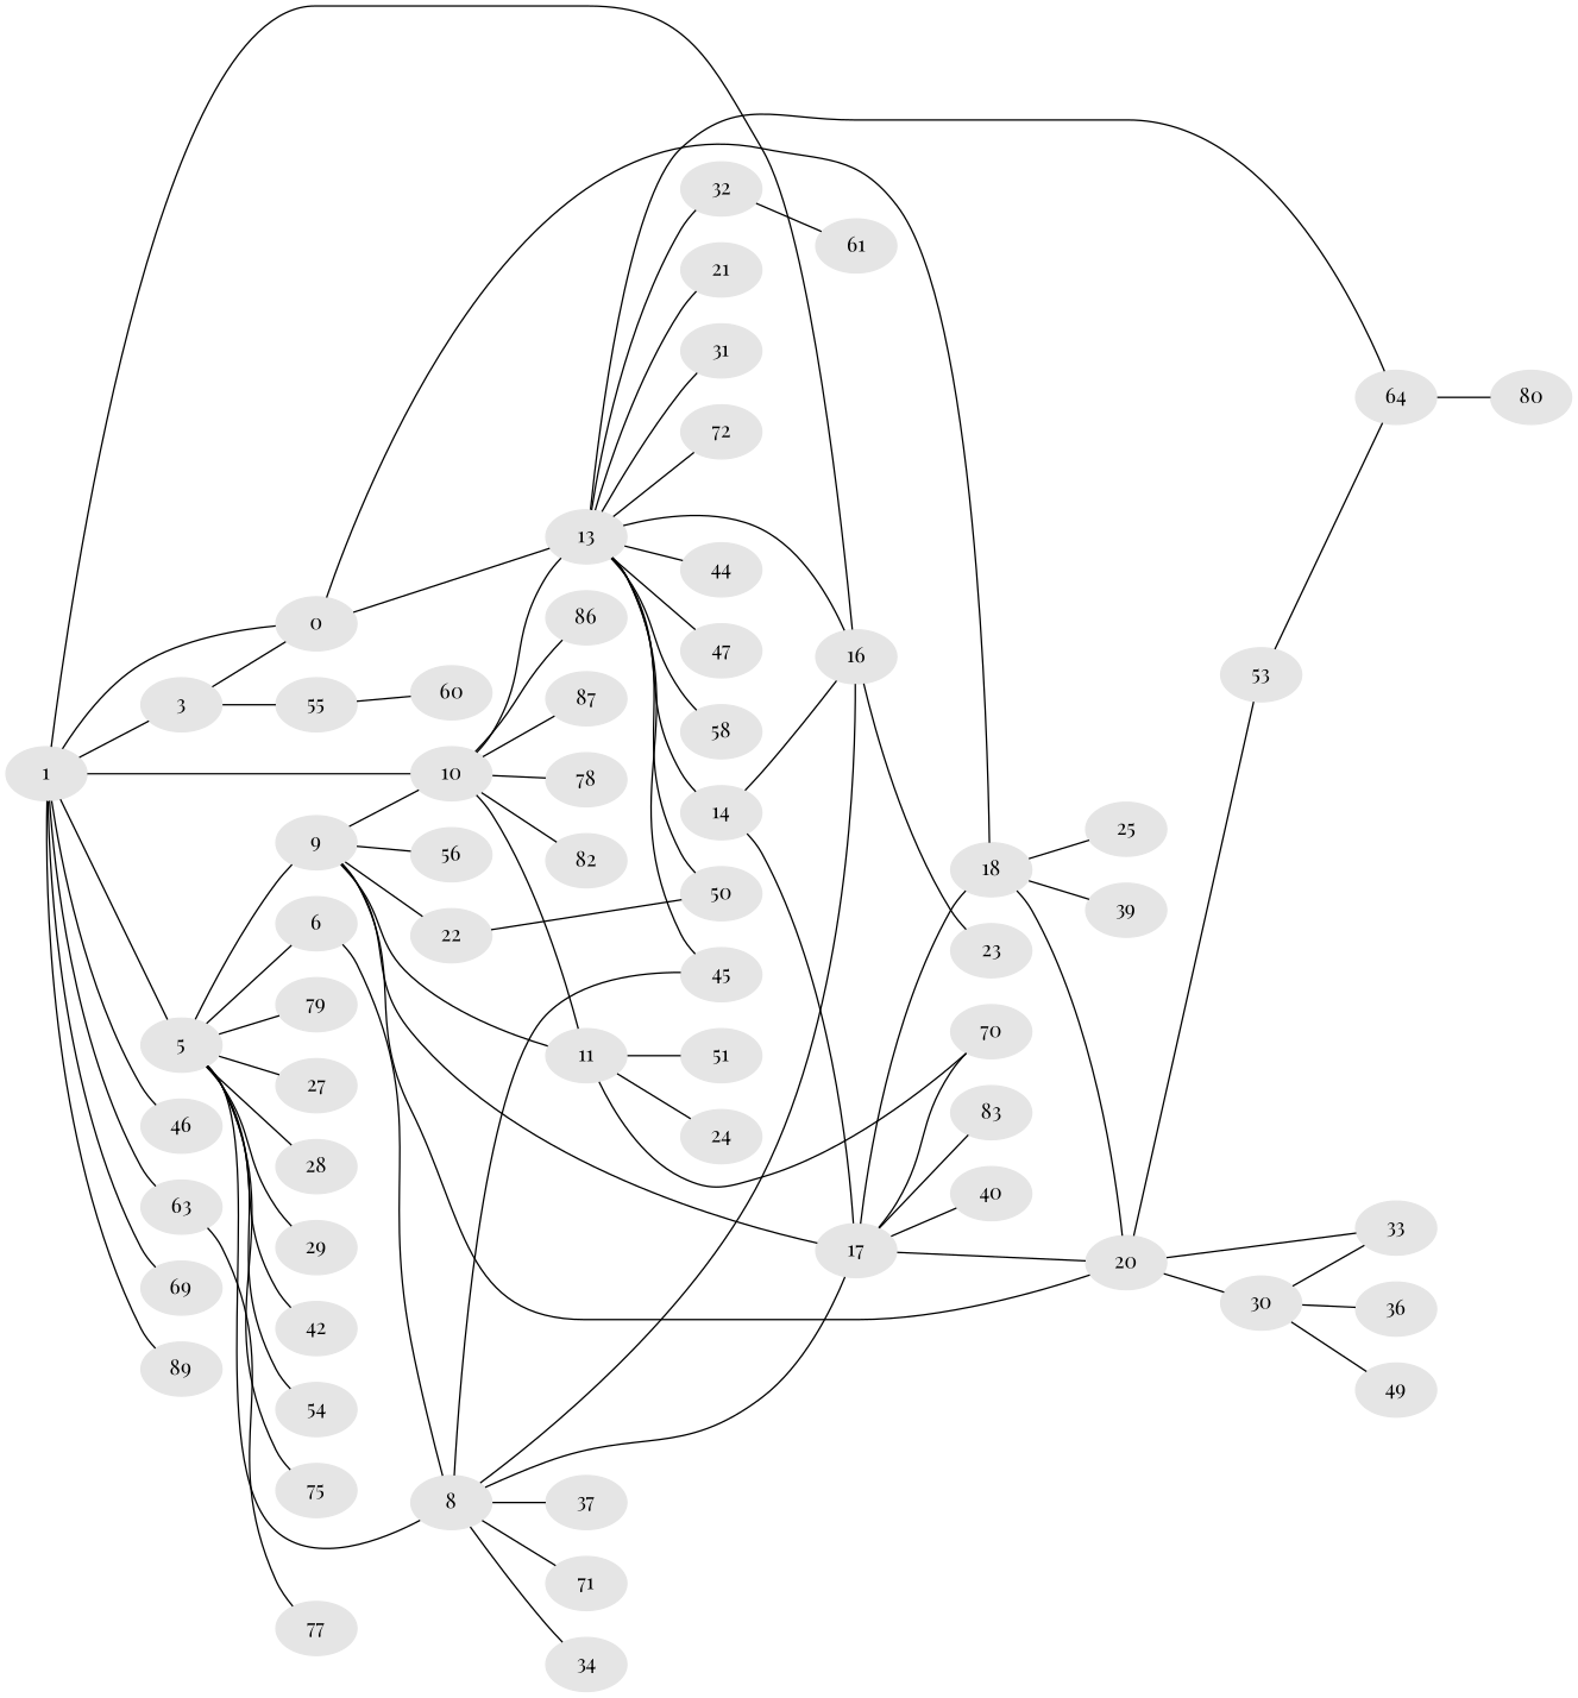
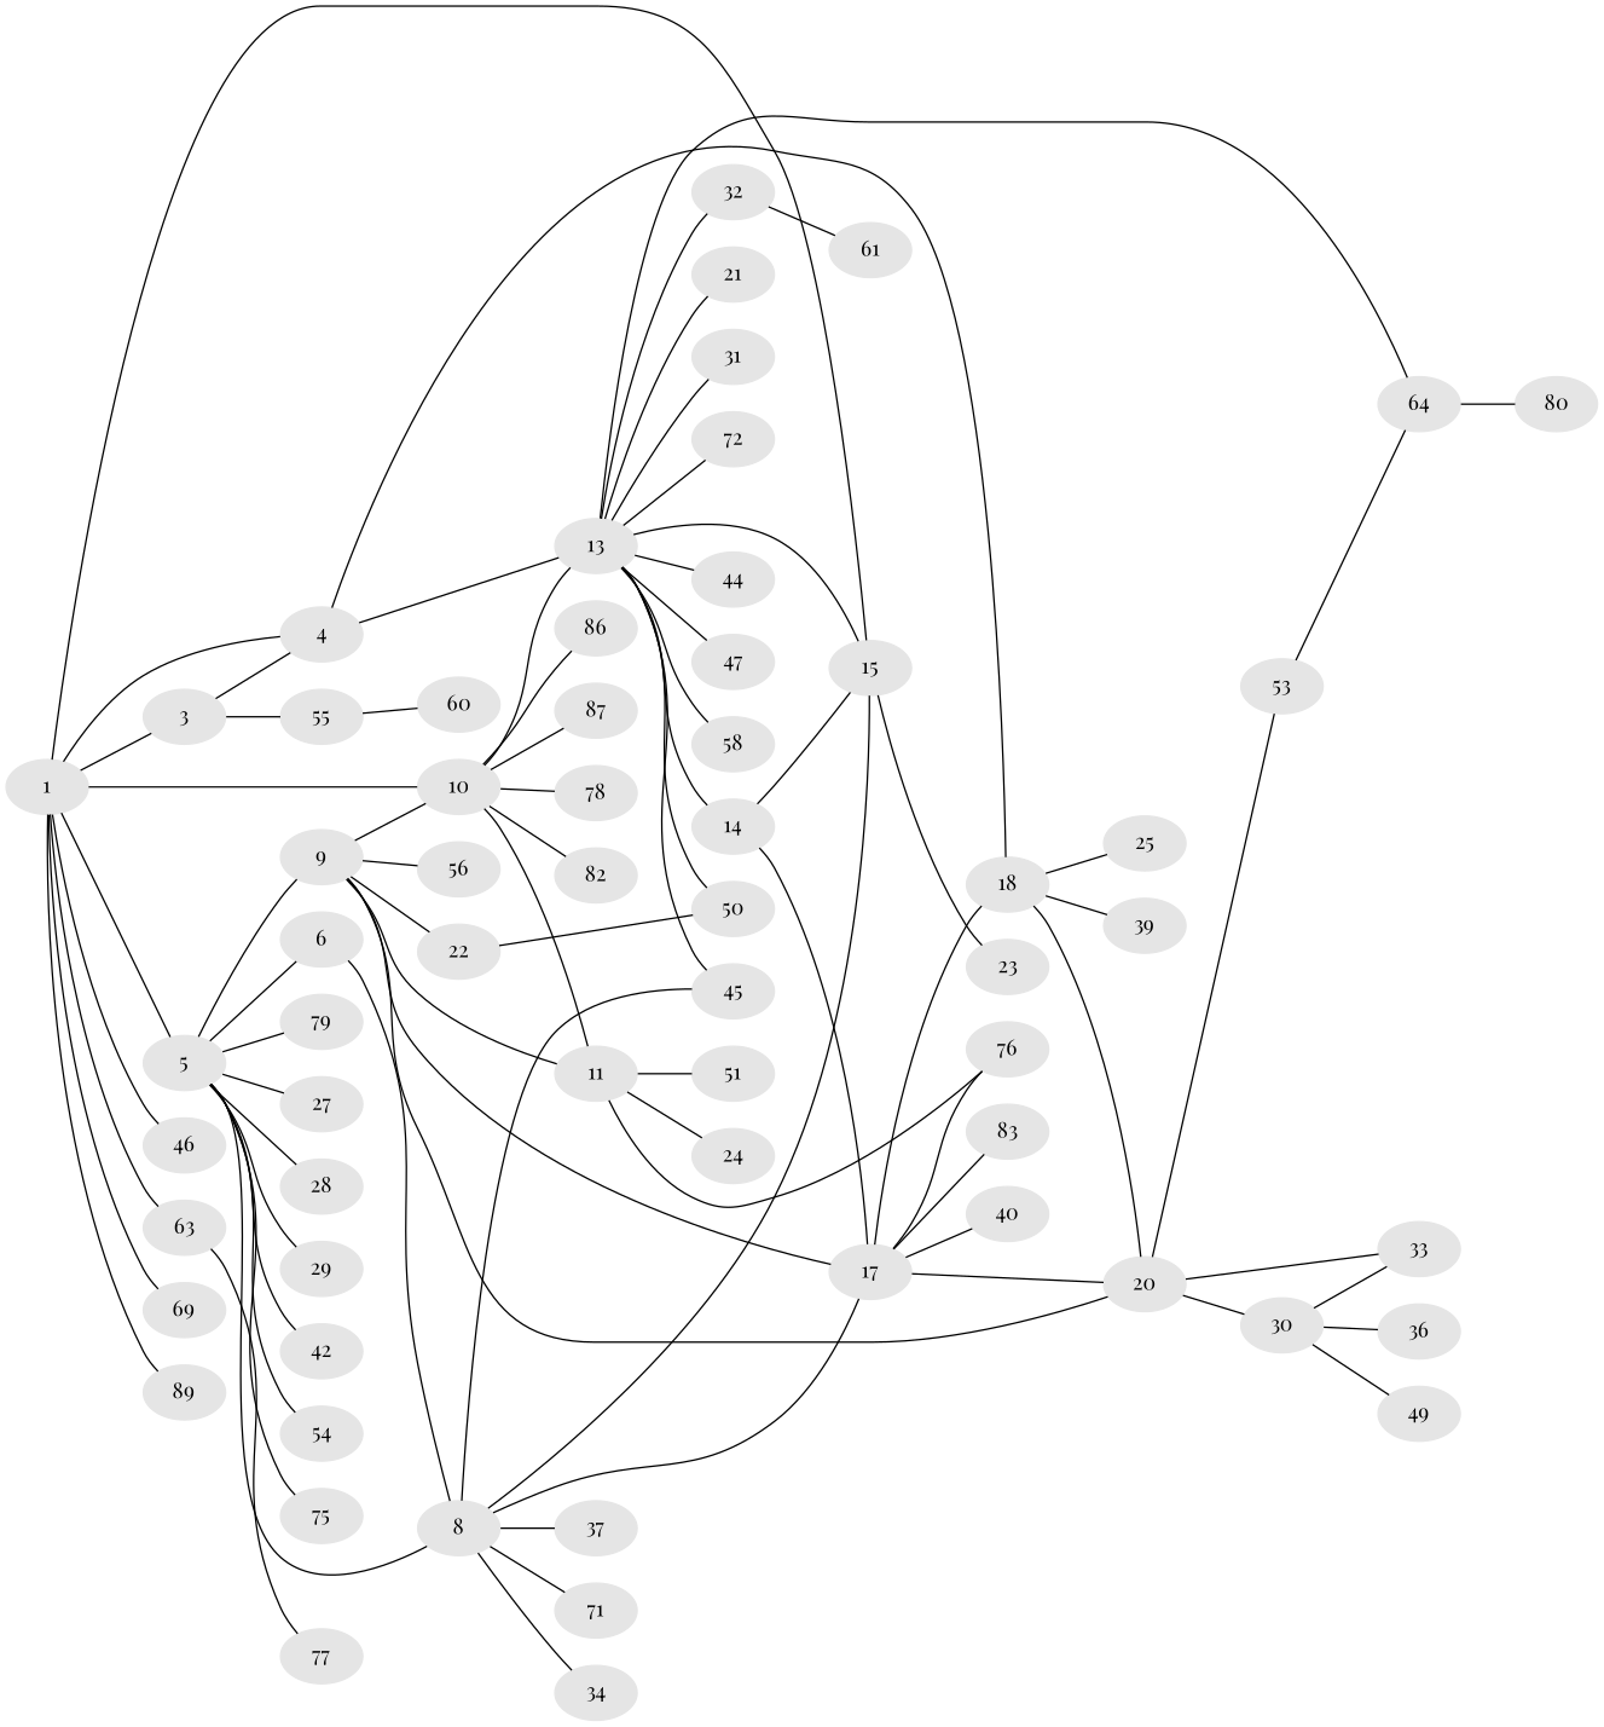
  graph {
    fontname="Playfair Display"
    rankdir=LR
    node [color=gray90 fontname="Playfair Display" style=filled]
    edge [fontname="Playfair Display"]
    1 [super="+2"]
    3 [super="+38"]
-   4 [super="+84" label=0]
+   4 [super="+84"]
    5 [super="+7"]
    10 [super="+43"]
-   16 [super="+26"]
+   16 [super="+26" label=15]
    46
    63 [super="+66"]
    69
    89
    55
    13 [super="+15"]
    18 [super="+81"]
    6
    8 [super="+74"]
    9 [super="+41"]
    27
    28
    29
    42 [super="+85"]
    54
    75
    79
    11 [super="+12"]
    78
    82
    86
    87
    23
    77
    60
    45
    14
    21
    31 [super="+70"]
    32
    44 [super="+62"]
    47
    50 [super="+67"]
    58
    72
    64 [super="+68"]
    20 [super="+52"]
    25 [super="+59"]
    39 [super="+88"]
    17 [super="+19"]
    34
    37
    71
    22 [super="+48"]
    56
-   76 [label=70]
+   76
    40
    83
    24
    51
    53 [super="+57"]
    30 [super="+35"]
    33
    61 [super="+65"]
    36
    49
    80
    1 -- 3 [weight=2]
    1 -- 4 [weight=2]
    1 -- 5
    1 -- 10
    1 -- 16
    1 -- 46
    1 -- 63
    1 -- 69
    1 -- 89
    3 -- 4
    3 -- 55
    4 -- 13
    4 -- 18
    5 -- 6 [weight=2]
    5 -- 8 [weight=2]
    5 -- 9
    5 -- 27
    5 -- 28
    5 -- 29
    5 -- 42
    5 -- 54
    5 -- 75
    5 -- 79
    10 -- 13
    10 -- 11 [weight=2]
    10 -- 78
    10 -- 82
    10 -- 86
    10 -- 87
    16 -- 23
    63 -- 77
    55 -- 60
    13 -- 16 [weight=2]
    13 -- 45
    13 -- 14 [weight=2]
    13 -- 21
    13 -- 31
    13 -- 32
    13 -- 44
    13 -- 47
    13 -- 50
    13 -- 58
    13 -- 72
    13 -- 64
    18 -- 20
    18 -- 25
    18 -- 39
    6 -- 8
    8 -- 16
    8 -- 45
    8 -- 17
    8 -- 34
    8 -- 37
    8 -- 71
    9 -- 10
    9 -- 11 [weight=2]
    9 -- 20
    9 -- 17
    9 -- 22
    9 -- 56
    11 -- 76
    11 -- 24
    11 -- 51
    14 -- 16
    14 -- 17
    32 -- 61
    64 -- 80
    20 -- 53
    20 -- 30
    20 -- 33
    17 -- 18 [weight=2]
    17 -- 20 [weight=2]
    17 -- 76
    17 -- 40
    17 -- 83
    22 -- 50
    53 -- 64
    30 -- 33
    30 -- 36
    30 -- 49
  }
